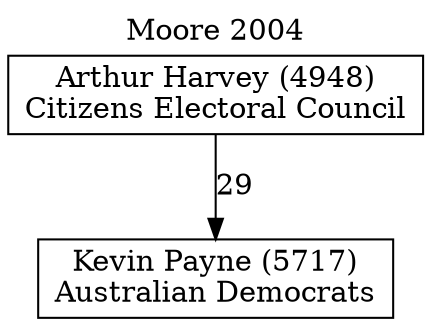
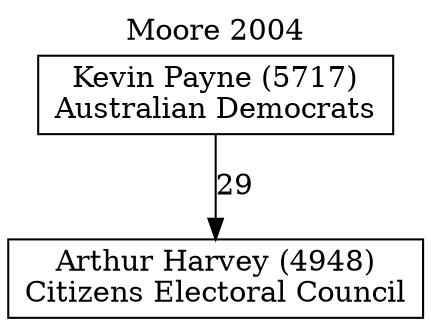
  digraph {
    label="Moore 2004"
    labelloc=t
    mclimit=10
    node [shape=box]
    n1 [label="Kevin Payne (5717)\nAustralian Democrats"]
    n2 [label="Arthur Harvey (4948)\nCitizens Electoral Council"]
-   n2 -> n1 [label=29]
+   n1 -> n2 [label=29]
  }
